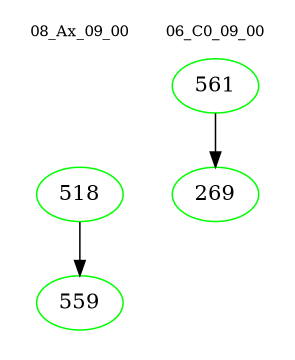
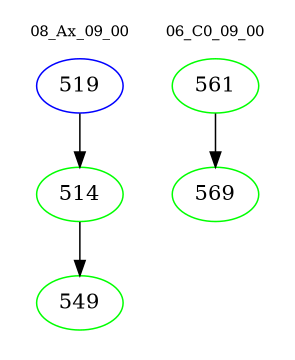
  digraph {
    node [color=green]
    edge [color=black]
-   n2 [label=518]
-   n3 [label=559]
+   n1 [color=blue label=519]
+   n2 [label=514]
+   n3 [label=549]
    n4 [label=561]
-   n5 [label=269]
+   n5 [label=569]
    subgraph cluster_1 {
      color=white
      fontsize=10
      label="08_Ax_09_00"
+     n1
      n2
      n3
    }
    subgraph cluster_2 {
      color=white
      fontsize=10
      label="06_C0_09_00"
      n4
      n5
    }
+   n1 -> n2
    n2 -> n3
    n4 -> n5
  }
